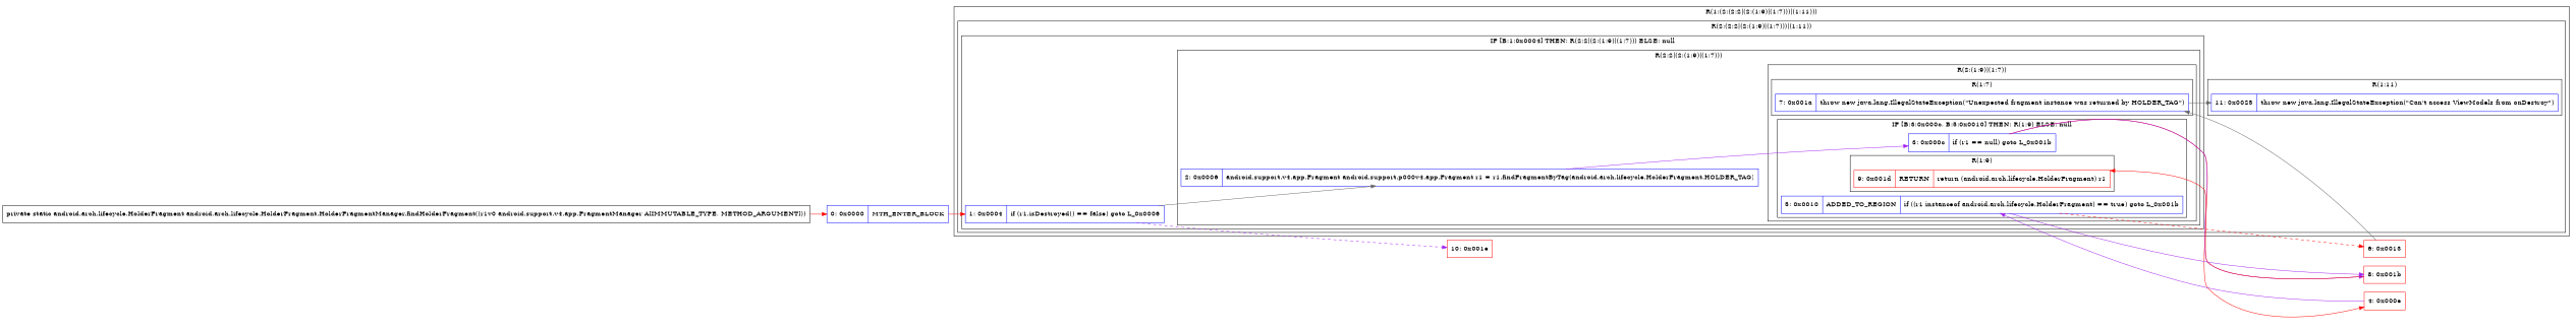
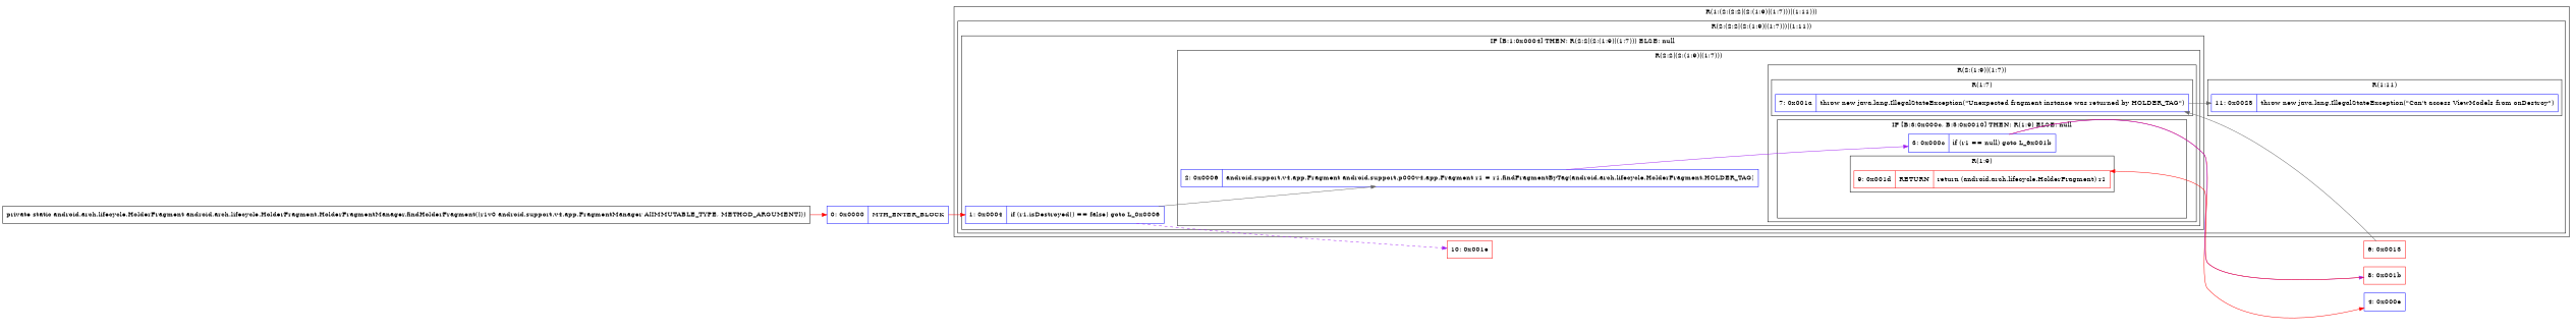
  digraph {
    rankdir=LR
    node [color=blue shape=record]
    edge [color=red]
    n1 [color=red label="{9\:\ 0x001d|RETURN\l|return (android.arch.lifecycle.HolderFragment) r1\l}"]
-   n2 [label="{3\:\ 0x000c|if (r1 == null) goto L_0x001b\l}"]
-   n3 [label="{5\:\ 0x0010|ADDED_TO_REGION\l|if ((r1 instanceof android.arch.lifecycle.HolderFragment) == true) goto L_0x001b\l}"]
+   n2 [label="{3\:\ 0x000c|if (r1 == null) goto L_6x001b\l}"]
    n4 [label="{7\:\ 0x001a|throw new java.lang.IllegalStateException(\"Unexpected fragment instance was returned by HOLDER_TAG\")\l}"]
    n5 [label="{2\:\ 0x0006|android.support.v4.app.Fragment android.support.p000v4.app.Fragment r1 = r1.findFragmentByTag(android.arch.lifecycle.HolderFragment.HOLDER_TAG)\l}"]
    n6 [label="{1\:\ 0x0004|if (r1.isDestroyed() == false) goto L_0x0006\l}"]
    n7 [label="{11\:\ 0x0025|throw new java.lang.IllegalStateException(\"Can't access ViewModels from onDestroy\")\l}"]
-   n8 [color=red label="{4\:\ 0x000e}"]
+   n8 [label="{4\:\ 0x000e}"]
    n9 [color=red label="{8\:\ 0x001b}"]
    n10 [color=red label="{6\:\ 0x0013}"]
    n11 [color=red label="{10\:\ 0x001e}"]
    n12 [label="{0\:\ 0x0000|MTH_ENTER_BLOCK\l}"]
    n13 [label="{private static android.arch.lifecycle.HolderFragment android.arch.lifecycle.HolderFragment.HolderFragmentManager.findHolderFragment((r1v0 android.support.v4.app.FragmentManager A[IMMUTABLE_TYPE, METHOD_ARGUMENT])) }" color=""]
    subgraph cluster_1 {
      label="R(1:(2:(2:2|(2:(1:9)|(1:7)))|(1:11)))"
      subgraph cluster_2 {
        label="R(2:(2:2|(2:(1:9)|(1:7)))|(1:11))"
        subgraph cluster_3 {
          label="IF [B:1:0x0004] THEN: R(2:2|(2:(1:9)|(1:7))) ELSE: null"
          n6
          subgraph cluster_4 {
            label="R(2:2|(2:(1:9)|(1:7)))"
            n5
            subgraph cluster_5 {
              label="R(2:(1:9)|(1:7))"
              subgraph cluster_6 {
                label="IF [B:3:0x000c, B:5:0x0010] THEN: R(1:9) ELSE: null"
                n2
-               n3
                subgraph cluster_7 {
                  label="R(1:9)"
                  n1
                }
              }
              subgraph cluster_8 {
                label="R(1:7)"
                n4
              }
            }
          }
        }
        subgraph cluster_9 {
          label="R(1:11)"
          n7
        }
      }
    }
    n2 -> n8 [style=solid]
    n2 -> n9 [color=purple]
-   n3 -> n9 [color=purple]
-   n3 -> n10 [style=dashed]
    n4 -> n7 [color=gray40]
    n5 -> n2 [color=purple]
    n6 -> n5 [color=gray40]
    n6 -> n11 [color=purple style=dashed]
-   n8 -> n3 [color=purple]
    n9 -> n1
    n10 -> n4 [color=gray40]
    n12 -> n6
    n13 -> n12
  }
